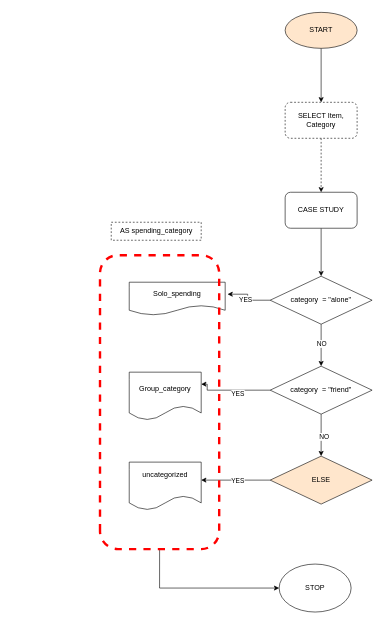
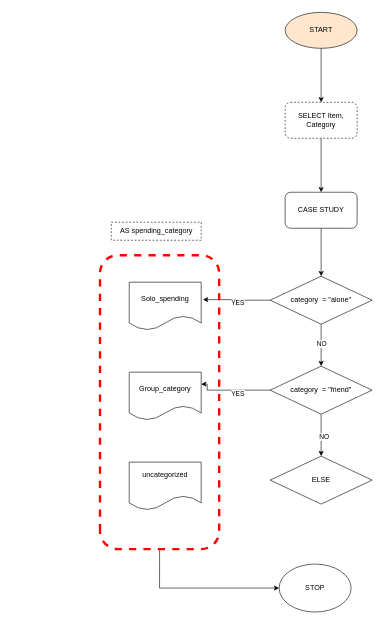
  <mxCell id="0" />
  <mxCell id="1" parent="0" />
  <mxCell id="2" style="edgeStyle=orthogonalEdgeStyle;rounded=0;orthogonalLoop=1;jettySize=auto;html=1;exitX=0.5;exitY=1;exitDx=0;exitDy=0;entryX=0.5;entryY=0;entryDx=0;entryDy=0;" edge="1" parent="1" source="3" target="5"><mxGeometry relative="1" as="geometry" /></mxCell>
  <mxCell id="3" value="START" style="ellipse;whiteSpace=wrap;html=1;fillColor=#ffe6cc;" vertex="1" parent="1"><mxGeometry x="475" y="20" width="120" height="60" as="geometry" /></mxCell>
- <mxCell id="4" style="edgeStyle=orthogonalEdgeStyle;rounded=0;orthogonalLoop=1;jettySize=auto;html=1;exitX=0.5;exitY=1;exitDx=0;exitDy=0;dashed=1;" edge="1" parent="1" source="5" target="7"><mxGeometry relative="1" as="geometry" /></mxCell>
+ <mxCell id="4" style="edgeStyle=orthogonalEdgeStyle;rounded=0;orthogonalLoop=1;jettySize=auto;html=1;exitX=0.5;exitY=1;exitDx=0;exitDy=0;" edge="1" parent="1" source="5" target="7"><mxGeometry relative="1" as="geometry" /></mxCell>
  <mxCell id="5" value="SELECT Item, Category" style="rounded=1;whiteSpace=wrap;html=1;dashed=1;" vertex="1" parent="1"><mxGeometry x="475" y="170" width="120" height="60" as="geometry" /></mxCell>
  <mxCell id="6" style="edgeStyle=orthogonalEdgeStyle;rounded=0;orthogonalLoop=1;jettySize=auto;html=1;exitX=0.5;exitY=1;exitDx=0;exitDy=0;entryX=0.5;entryY=0;entryDx=0;entryDy=0;" edge="1" parent="1" source="7" target="10"><mxGeometry relative="1" as="geometry" /></mxCell>
  <mxCell id="7" value="CASE STUDY" style="rounded=1;whiteSpace=wrap;html=1;" vertex="1" parent="1"><mxGeometry x="475" y="320" width="120" height="60" as="geometry" /></mxCell>
  <mxCell id="8" style="edgeStyle=orthogonalEdgeStyle;rounded=0;orthogonalLoop=1;jettySize=auto;html=1;exitX=0.5;exitY=1;exitDx=0;exitDy=0;entryX=0.5;entryY=0;entryDx=0;entryDy=0;" edge="1" parent="1" source="10" target="15"><mxGeometry relative="1" as="geometry" /></mxCell>
  <mxCell id="9" value="NO" style="edgeLabel;html=1;align=center;verticalAlign=middle;resizable=0;points=[];" vertex="1" connectable="0" parent="8"><mxGeometry x="-0.086" relative="1" as="geometry"><mxPoint as="offset" /></mxGeometry></mxCell>
  <mxCell id="10" value="category&amp;nbsp; = &quot;alone&quot;" style="rhombus;whiteSpace=wrap;html=1;" vertex="1" parent="1"><mxGeometry x="450" y="460" width="170" height="80" as="geometry" /></mxCell>
  <mxCell id="11" style="edgeStyle=orthogonalEdgeStyle;rounded=0;orthogonalLoop=1;jettySize=auto;html=1;exitX=0.5;exitY=1;exitDx=0;exitDy=0;entryX=0.5;entryY=0;entryDx=0;entryDy=0;" edge="1" parent="1" source="15" target="16"><mxGeometry relative="1" as="geometry" /></mxCell>
  <mxCell id="12" value="NO" style="edgeLabel;html=1;align=center;verticalAlign=middle;resizable=0;points=[];" vertex="1" connectable="0" parent="11"><mxGeometry x="0.057" y="4" relative="1" as="geometry"><mxPoint as="offset" /></mxGeometry></mxCell>
  <mxCell id="13" style="edgeStyle=orthogonalEdgeStyle;rounded=0;orthogonalLoop=1;jettySize=auto;html=1;exitX=0;exitY=0.5;exitDx=0;exitDy=0;entryX=1;entryY=0.25;entryDx=0;entryDy=0;" edge="1" parent="1" source="15" target="19"><mxGeometry relative="1" as="geometry"><Array as="points"><mxPoint x="345" y="650" /></Array></mxGeometry></mxCell>
  <mxCell id="14" value="YES" style="edgeLabel;html=1;align=center;verticalAlign=middle;resizable=0;points=[];" vertex="1" connectable="0" parent="13"><mxGeometry x="-0.12" y="5" relative="1" as="geometry"><mxPoint as="offset" /></mxGeometry></mxCell>
  <mxCell id="15" value="category&amp;nbsp; = &quot;friend&quot;" style="rhombus;whiteSpace=wrap;html=1;" vertex="1" parent="1"><mxGeometry x="450" y="610" width="170" height="80" as="geometry" /></mxCell>
- <mxCell id="16" value="ELSE " style="rhombus;whiteSpace=wrap;html=1;fillColor=#ffe6cc;" vertex="1" parent="1"><mxGeometry x="450" y="760" width="170" height="80" as="geometry" /></mxCell>
- <mxCell id="17" value="Solo_spending" style="shape=document;whiteSpace=wrap;html=1;boundedLbl=1;" vertex="1" parent="1"><mxGeometry x="215" y="470" width="160" height="55" as="geometry" /></mxCell>
+ <mxCell id="16" value="ELSE " style="rhombus;whiteSpace=wrap;html=1;" vertex="1" parent="1"><mxGeometry x="450" y="760" width="170" height="80" as="geometry" /></mxCell>
+ <mxCell id="17" value="Solo_spending" style="shape=document;whiteSpace=wrap;html=1;boundedLbl=1;" vertex="1" parent="1"><mxGeometry x="215" y="470" width="120" height="80" as="geometry" /></mxCell>
  <mxCell id="18" value="&#10;uncategorized&#10;&#10;" style="shape=document;whiteSpace=wrap;html=1;boundedLbl=1;" vertex="1" parent="1"><mxGeometry x="215" y="770" width="120" height="80" as="geometry" /></mxCell>
  <mxCell id="19" value="Group_category" style="shape=document;whiteSpace=wrap;html=1;boundedLbl=1;" vertex="1" parent="1"><mxGeometry x="215" y="620" width="120" height="80" as="geometry" /></mxCell>
  <mxCell id="20" style="edgeStyle=orthogonalEdgeStyle;rounded=0;orthogonalLoop=1;jettySize=auto;html=1;exitX=0;exitY=0.5;exitDx=0;exitDy=0;entryX=1.025;entryY=0.363;entryDx=0;entryDy=0;entryPerimeter=0;" edge="1" parent="1" source="10" target="17"><mxGeometry relative="1" as="geometry" /></mxCell>
  <mxCell id="21" value="YES" style="edgeLabel;html=1;align=center;verticalAlign=middle;resizable=0;points=[];" vertex="1" connectable="0" parent="20"><mxGeometry x="-0.026" y="4" relative="1" as="geometry"><mxPoint as="offset" /></mxGeometry></mxCell>
- <mxCell id="22" style="edgeStyle=orthogonalEdgeStyle;rounded=0;orthogonalLoop=1;jettySize=auto;html=1;exitX=0;exitY=0.5;exitDx=0;exitDy=0;entryX=1;entryY=0.375;entryDx=0;entryDy=0;entryPerimeter=0;" edge="1" parent="1" source="16" target="18"><mxGeometry relative="1" as="geometry" /></mxCell>
- <mxCell id="23" value="YES" style="edgeLabel;html=1;align=center;verticalAlign=middle;resizable=0;points=[];" vertex="1" connectable="0" parent="22"><mxGeometry x="-0.043" y="1" relative="1" as="geometry"><mxPoint as="offset" /></mxGeometry></mxCell>
  <mxCell id="24" style="edgeStyle=orthogonalEdgeStyle;rounded=0;orthogonalLoop=1;jettySize=auto;html=1;exitX=0;exitY=0.5;exitDx=0;exitDy=0;entryX=0;entryY=0.5;entryDx=0;entryDy=0;" edge="1" parent="1" source="25" target="27"><mxGeometry relative="1" as="geometry" /></mxCell>
  <mxCell id="25" value="" style="rounded=1;whiteSpace=wrap;html=1;rotation=-90;dashed=1;strokeWidth=4;strokeColor=#ff0000;fillColor=none;" vertex="1" parent="1"><mxGeometry x="20.63" y="570.63" width="490" height="198.75" as="geometry" /></mxCell>
  <mxCell id="26" value="AS spending_category" style="text;html=1;align=center;verticalAlign=middle;resizable=0;points=[];autosize=1;strokeColor=default;fillColor=none;dashed=1;" vertex="1" parent="1"><mxGeometry x="185" y="370" width="150" height="30" as="geometry" /></mxCell>
  <mxCell id="27" value="STOP" style="ellipse;whiteSpace=wrap;html=1;" vertex="1" parent="1"><mxGeometry x="465" y="940" width="120" height="80" as="geometry" /></mxCell>
